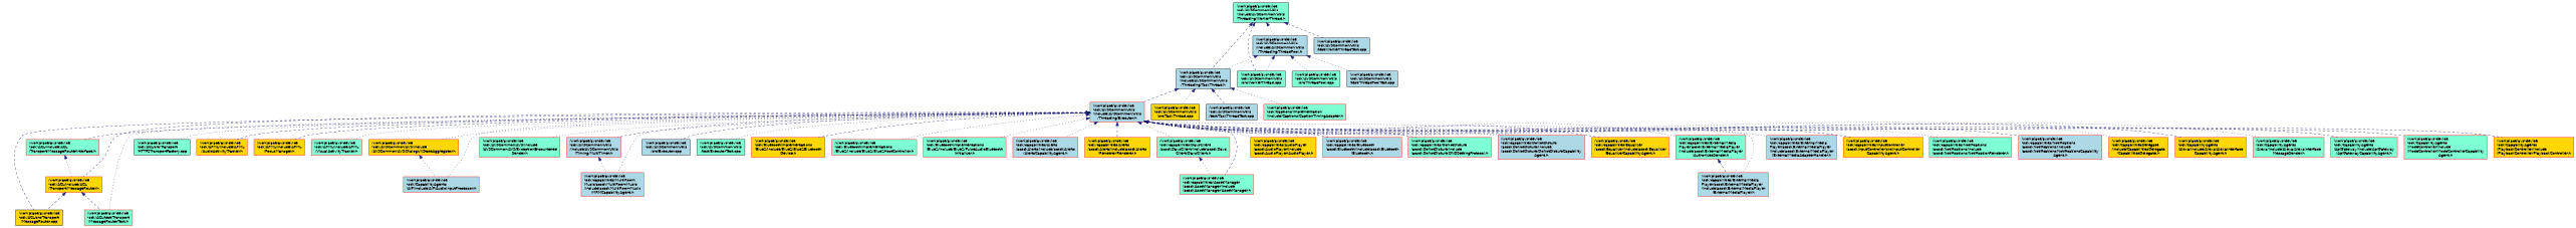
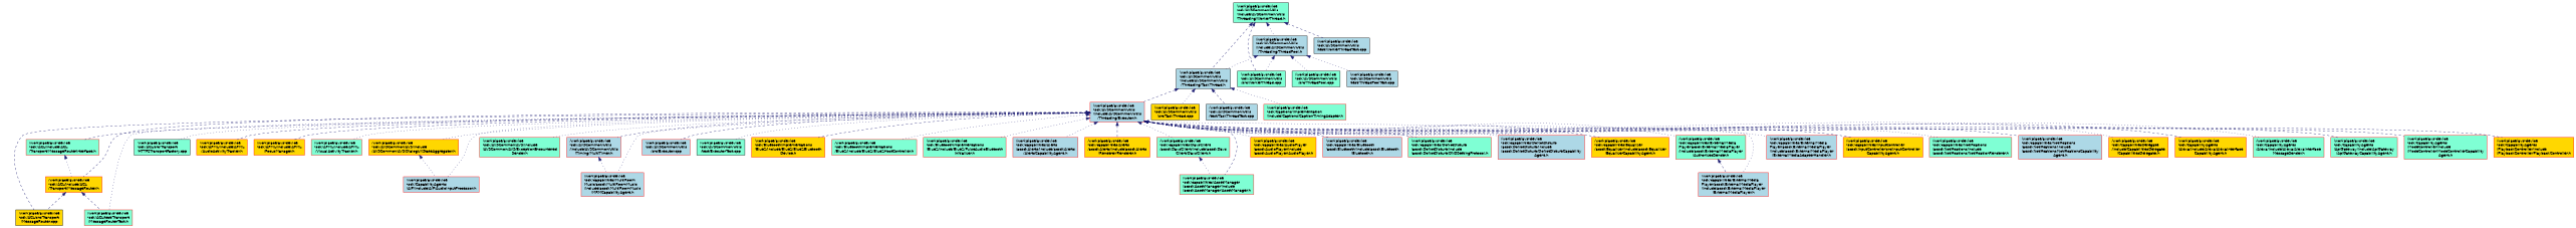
  digraph {
    node [color=red fillcolor=aquamarine fontname=Helvetica fontsize=10 shape=record style=filled]
    edge [color=midnightblue dir=back fontname=Helvetica fontsize=10 labelfontname=Helvetica labelfontsize=10 style=dotted]
    n1 [color=black fontcolor=black height=0.2 label="/workplace/avs-device\l-sdk/AVSCommon/Utils\l/include/AVSCommon/Utils\l/Threading/WorkerThread.h" width=0.4]
    n2 [color=black fillcolor=lightblue height=0.2 label="/workplace/avs-device\l-sdk/AVSCommon/Utils\l/include/AVSCommon/Utils\l/Threading/ThreadPool.h" width=0.4]
    n3 [color=black fillcolor=lightblue height=0.2 label="/workplace/avs-device\l-sdk/AVSCommon/Utils\l/include/AVSCommon/Utils\l/Threading/TaskThread.h" width=0.4]
    n4 [color=black height=0.2 label="/workplace/avs-device\l-sdk/AVSCommon/Utils\l/src/WorkerThread.cpp" width=0.4]
    n5 [color=black fillcolor=lightblue height=0.2 label="/workplace/avs-device\l-sdk/AVSCommon/Utils\l/test/WorkerThreadTest.cpp" width=0.4]
    n6 [color=black height=0.2 label="/workplace/avs-device\l-sdk/AVSCommon/Utils\l/src/ThreadPool.cpp" width=0.4]
    n7 [color=black fillcolor=lightblue height=0.2 label="/workplace/avs-device\l-sdk/AVSCommon/Utils\l/test/ThreadPoolTest.cpp" width=0.4]
    n8 [fillcolor=lightblue height=0.2 label="/workplace/avs-device\l-sdk/AVSCommon/Utils\l/include/AVSCommon/Utils\l/Threading/Executor.h" width=0.4]
    n9 [color=black fillcolor=gold height=0.2 label="/workplace/avs-device\l-sdk/AVSCommon/Utils\l/src/TaskThread.cpp" width=0.4]
    n10 [color=black fillcolor=lightblue height=0.2 label="/workplace/avs-device\l-sdk/AVSCommon/Utils\l/test/TaskThreadTest.cpp" width=0.4]
    n11 [height=0.2 label="/workplace/avs-device\l-sdk/Captions/Implementation\l/include/Captions/CaptionTimingAdapter.h" width=0.4]
    n12 [fillcolor=gold height=0.2 label="/workplace/avs-device\l-sdk/ACL/include/ACL\l/Transport/MessageRouter.h" width=0.4]
    n13 [color=black fillcolor=gold height=0.2 label="/workplace/avs-device\l-sdk/ACL/src/Transport\l/MessageRouter.cpp" width=0.4]
    n14 [height=0.2 label="/workplace/avs-device\l-sdk/ACL/test/Transport\l/MessageRouterTest.h" width=0.4]
    n15 [height=0.2 label="/workplace/avs-device\l-sdk/ACL/include/ACL\l/Transport/MessageRouterInterface.h" width=0.4]
    n16 [color=black height=0.2 label="/workplace/avs-device\l-sdk/ACL/src/Transport\l/HTTP2TransportFactory.cpp" width=0.4]
    n17 [fillcolor=gold height=0.2 label="/workplace/avs-device\l-sdk/AFML/include/AFML\l/AudioActivityTracker.h" width=0.4]
    n18 [fillcolor=gold height=0.2 label="/workplace/avs-device\l-sdk/AFML/include/AFML\l/FocusManager.h" width=0.4]
    n19 [height=0.2 label="/workplace/avs-device\l-sdk/AFML/include/AFML\l/VisualActivityTracker.h" width=0.4]
    n20 [fillcolor=gold height=0.2 label="/workplace/avs-device\l-sdk/AVSCommon/AVS/include\l/AVSCommon/AVS/DialogUXStateAggregator.h" width=0.4]
    n21 [fillcolor=lightblue height=0.2 label="/workplace/avs-device\l-sdk/CapabilityAgents\l/AIP/include/AIP/AudioInputProcessor.h" width=0.4]
    n22 [height=0.2 label="/workplace/avs-device\l-sdk/AVSCommon/AVS/include\l/AVSCommon/AVS/ExceptionEncountered\lSender.h" width=0.4]
    n23 [fillcolor=lightblue height=0.2 label="/workplace/avs-device\l-sdk/AVSCommon/Utils\l/include/AVSCommon/Utils\l/Timing/MultiTimer.h" width=0.4]
    n24 [fillcolor=lightblue height=0.2 label="/workplace/avs-device\l-sdk/capabilities/MultiRoom\lMusic/acsdkMultiRoomMusic\l/include/acsdkMultiRoomMusic\l/MRMCapabilityAgent.h" width=0.4]
-   n25 [color=black fillcolor=lightblue height=0.2 label="/workplace/avs-device\l-sdk/AVSCommon/Utils\l/src/Executor.cpp" width=0.4]
+   n25 [fillcolor=lightblue height=0.2 label="/workplace/avs-device\l-sdk/AVSCommon/Utils\l/src/Executor.cpp" width=0.4]
    n26 [color=black height=0.2 label="/workplace/avs-device\l-sdk/AVSCommon/Utils\l/test/ExecutorTest.cpp" width=0.4]
    n27 [fillcolor=gold height=0.2 label="/workplace/avs-device\l-sdk/BluetoothImplementations\l/BlueZ/include/BlueZ/BlueZBluetooth\lDevice.h" width=0.4]
    n28 [height=0.2 label="/workplace/avs-device\l-sdk/BluetoothImplementations\l/BlueZ/include/BlueZ/BlueZHostController.h" width=0.4]
    n29 [height=0.2 label="/workplace/avs-device\l-sdk/BluetoothImplementations\l/BlueZ/include/BlueZ/PulseAudioBluetooth\lInitializer.h" width=0.4]
    n30 [fillcolor=lightblue height=0.2 label="/workplace/avs-device\l-sdk/capabilities/Alerts\l/acsdkAlerts/include/acsdkAlerts\l/AlertsCapabilityAgent.h" width=0.4]
    n31 [fillcolor=gold height=0.2 label="/workplace/avs-device\l-sdk/capabilities/Alerts\l/acsdkAlerts/include/acsdkAlerts\l/Renderer/Renderer.h" width=0.4]
    n32 [height=0.2 label="/workplace/avs-device\l-sdk/capabilities/AssetManager\l/acsdkAssetManager/include\l/acsdkAssetManager/AssetManager.h" width=0.4]
    n33 [fillcolor=gold height=0.2 label="/workplace/avs-device\l-sdk/capabilities/AudioPlayer\l/acsdkAudioPlayer/include\l/acsdkAudioPlayer/AudioPlayer.h" width=0.4]
    n34 [fillcolor=lightblue height=0.2 label="/workplace/avs-device\l-sdk/capabilities/Bluetooth\l/acsdkBluetooth/include/acsdkBluetooth\l/Bluetooth.h" width=0.4]
    n35 [height=0.2 label="/workplace/avs-device\l-sdk/capabilities/DavsClient\l/acsdkDavsClient/include/acsdkDavs\lClient/DavsClient.h" width=0.4]
    n36 [height=0.2 label="/workplace/avs-device\l-sdk/capabilities/DoNotDisturb\l/acsdkDoNotDisturb/include\l/acsdkDoNotDisturb/DNDSettingProtocol.h" width=0.4]
    n37 [fillcolor=lightblue height=0.2 label="/workplace/avs-device\l-sdk/capabilities/DoNotDisturb\l/acsdkDoNotDisturb/include\l/acsdkDoNotDisturb/DoNotDisturbCapability\lAgent.h" width=0.4]
    n38 [fillcolor=gold height=0.2 label="/workplace/avs-device\l-sdk/capabilities/Equalizer\l/acsdkEqualizer/include/acsdkEqualizer\l/EqualizerCapabilityAgent.h" width=0.4]
    n39 [height=0.2 label="/workplace/avs-device\l-sdk/capabilities/ExternalMedia\lPlayer/acsdkExternalMediaPlayer\l/include/acsdkExternalMediaPlayer\l/AuthorizedSender.h" width=0.4]
    n40 [fillcolor=lightblue height=0.2 label="/workplace/avs-device\l-sdk/capabilities/ExternalMedia\lPlayer/acsdkExternalMediaPlayer\l/include/acsdkExternalMediaPlayer\l/ExternalMediaPlayer.h" width=0.4]
    n41 [fillcolor=lightblue height=0.2 label="/workplace/avs-device\l-sdk/capabilities/ExternalMedia\lPlayer/acsdkExternalMediaPlayer\l/include/acsdkExternalMediaPlayer\l/ExternalMediaAdapterHandler.h" width=0.4]
    n42 [fillcolor=gold height=0.2 label="/workplace/avs-device\l-sdk/capabilities/InputController\l/acsdkInputController/src/InputController\lCapabilityAgent.h" width=0.4]
    n43 [height=0.2 label="/workplace/avs-device\l-sdk/capabilities/Notifications\l/acsdkNotifications/include\l/acsdkNotifications/NotificationRenderer.h" width=0.4]
    n44 [fillcolor=lightblue height=0.2 label="/workplace/avs-device\l-sdk/capabilities/Notifications\l/acsdkNotifications/include\l/acsdkNotifications/NotificationsCapability\lAgent.h" width=0.4]
    n45 [fillcolor=gold height=0.2 label="/workplace/avs-device\l-sdk/CapabilitiesDelegate\l/include/CapabilitiesDelegate\l/CapabilitiesDelegate.h" width=0.4]
    n46 [fillcolor=gold height=0.2 label="/workplace/avs-device\l-sdk/CapabilityAgents\l/Alexa/include/Alexa/AlexaInterface\lCapabilityAgent.h" width=0.4]
    n47 [height=0.2 label="/workplace/avs-device\l-sdk/CapabilityAgents\l/Alexa/include/Alexa/AlexaInterface\lMessageSender.h" width=0.4]
    n48 [height=0.2 label="/workplace/avs-device\l-sdk/CapabilityAgents\l/ApiGateway/include/ApiGateway\l/ApiGatewayCapabilityAgent.h" width=0.4]
    n49 [height=0.2 label="/workplace/avs-device\l-sdk/CapabilityAgents\l/ModeController/include\l/ModeController/ModeControllerCapability\lAgent.h" width=0.4]
    n50 [fillcolor=gold height=0.2 label="/workplace/avs-device\l-sdk/CapabilityAgents\l/PlaybackController/include\l/PlaybackController/PlaybackController.h" width=0.4]
    n1 -> n2
    n1 -> n3 [style=dashed]
    n1 -> n4 [style=dashed]
    n1 -> n5 [style=dashed]
    n2 -> n3
    n2 -> n4
    n2 -> n6
    n2 -> n7
    n3 -> n8 [style=dashed]
    n3 -> n9
    n3 -> n10 [style=dashed]
    n3 -> n11
    n8 -> n12 [style=dashed]
    n8 -> n13 [style=dashed]
    n8 -> n14
    n8 -> n15 [style=dashed]
    n8 -> n16
    n8 -> n17 [style=dashed]
    n8 -> n18 [style=dashed]
    n8 -> n19
    n8 -> n20
    n8 -> n21
    n8 -> n22
    n8 -> n23 [style=dashed]
    n8 -> n24
    n8 -> n25 [style=dashed]
    n8 -> n26
    n8 -> n27 [style=dashed]
    n8 -> n28
    n8 -> n29
    n8 -> n30
    n8 -> n31 [style=dashed]
    n8 -> n32 [style=dashed]
    n8 -> n33
    n8 -> n34 [style=dashed]
    n8 -> n35
    n8 -> n36 [style=dashed]
    n8 -> n37
    n8 -> n38 [style=dashed]
    n8 -> n39
    n8 -> n40
    n8 -> n41
    n8 -> n42 [style=dashed]
    n8 -> n43
    n8 -> n44 [style=dashed]
    n8 -> n45
    n8 -> n46 [style=dashed]
    n8 -> n47
    n8 -> n48 [style=dashed]
    n8 -> n49 [style=dashed]
    n8 -> n50 [style=dashed]
    n12 -> n13 [style=dashed]
    n12 -> n14 [style=dashed]
    n15 -> n12
    n20 -> n21
    n23 -> n24
    n35 -> n32
    n39 -> n40 [style=dashed]
  }
